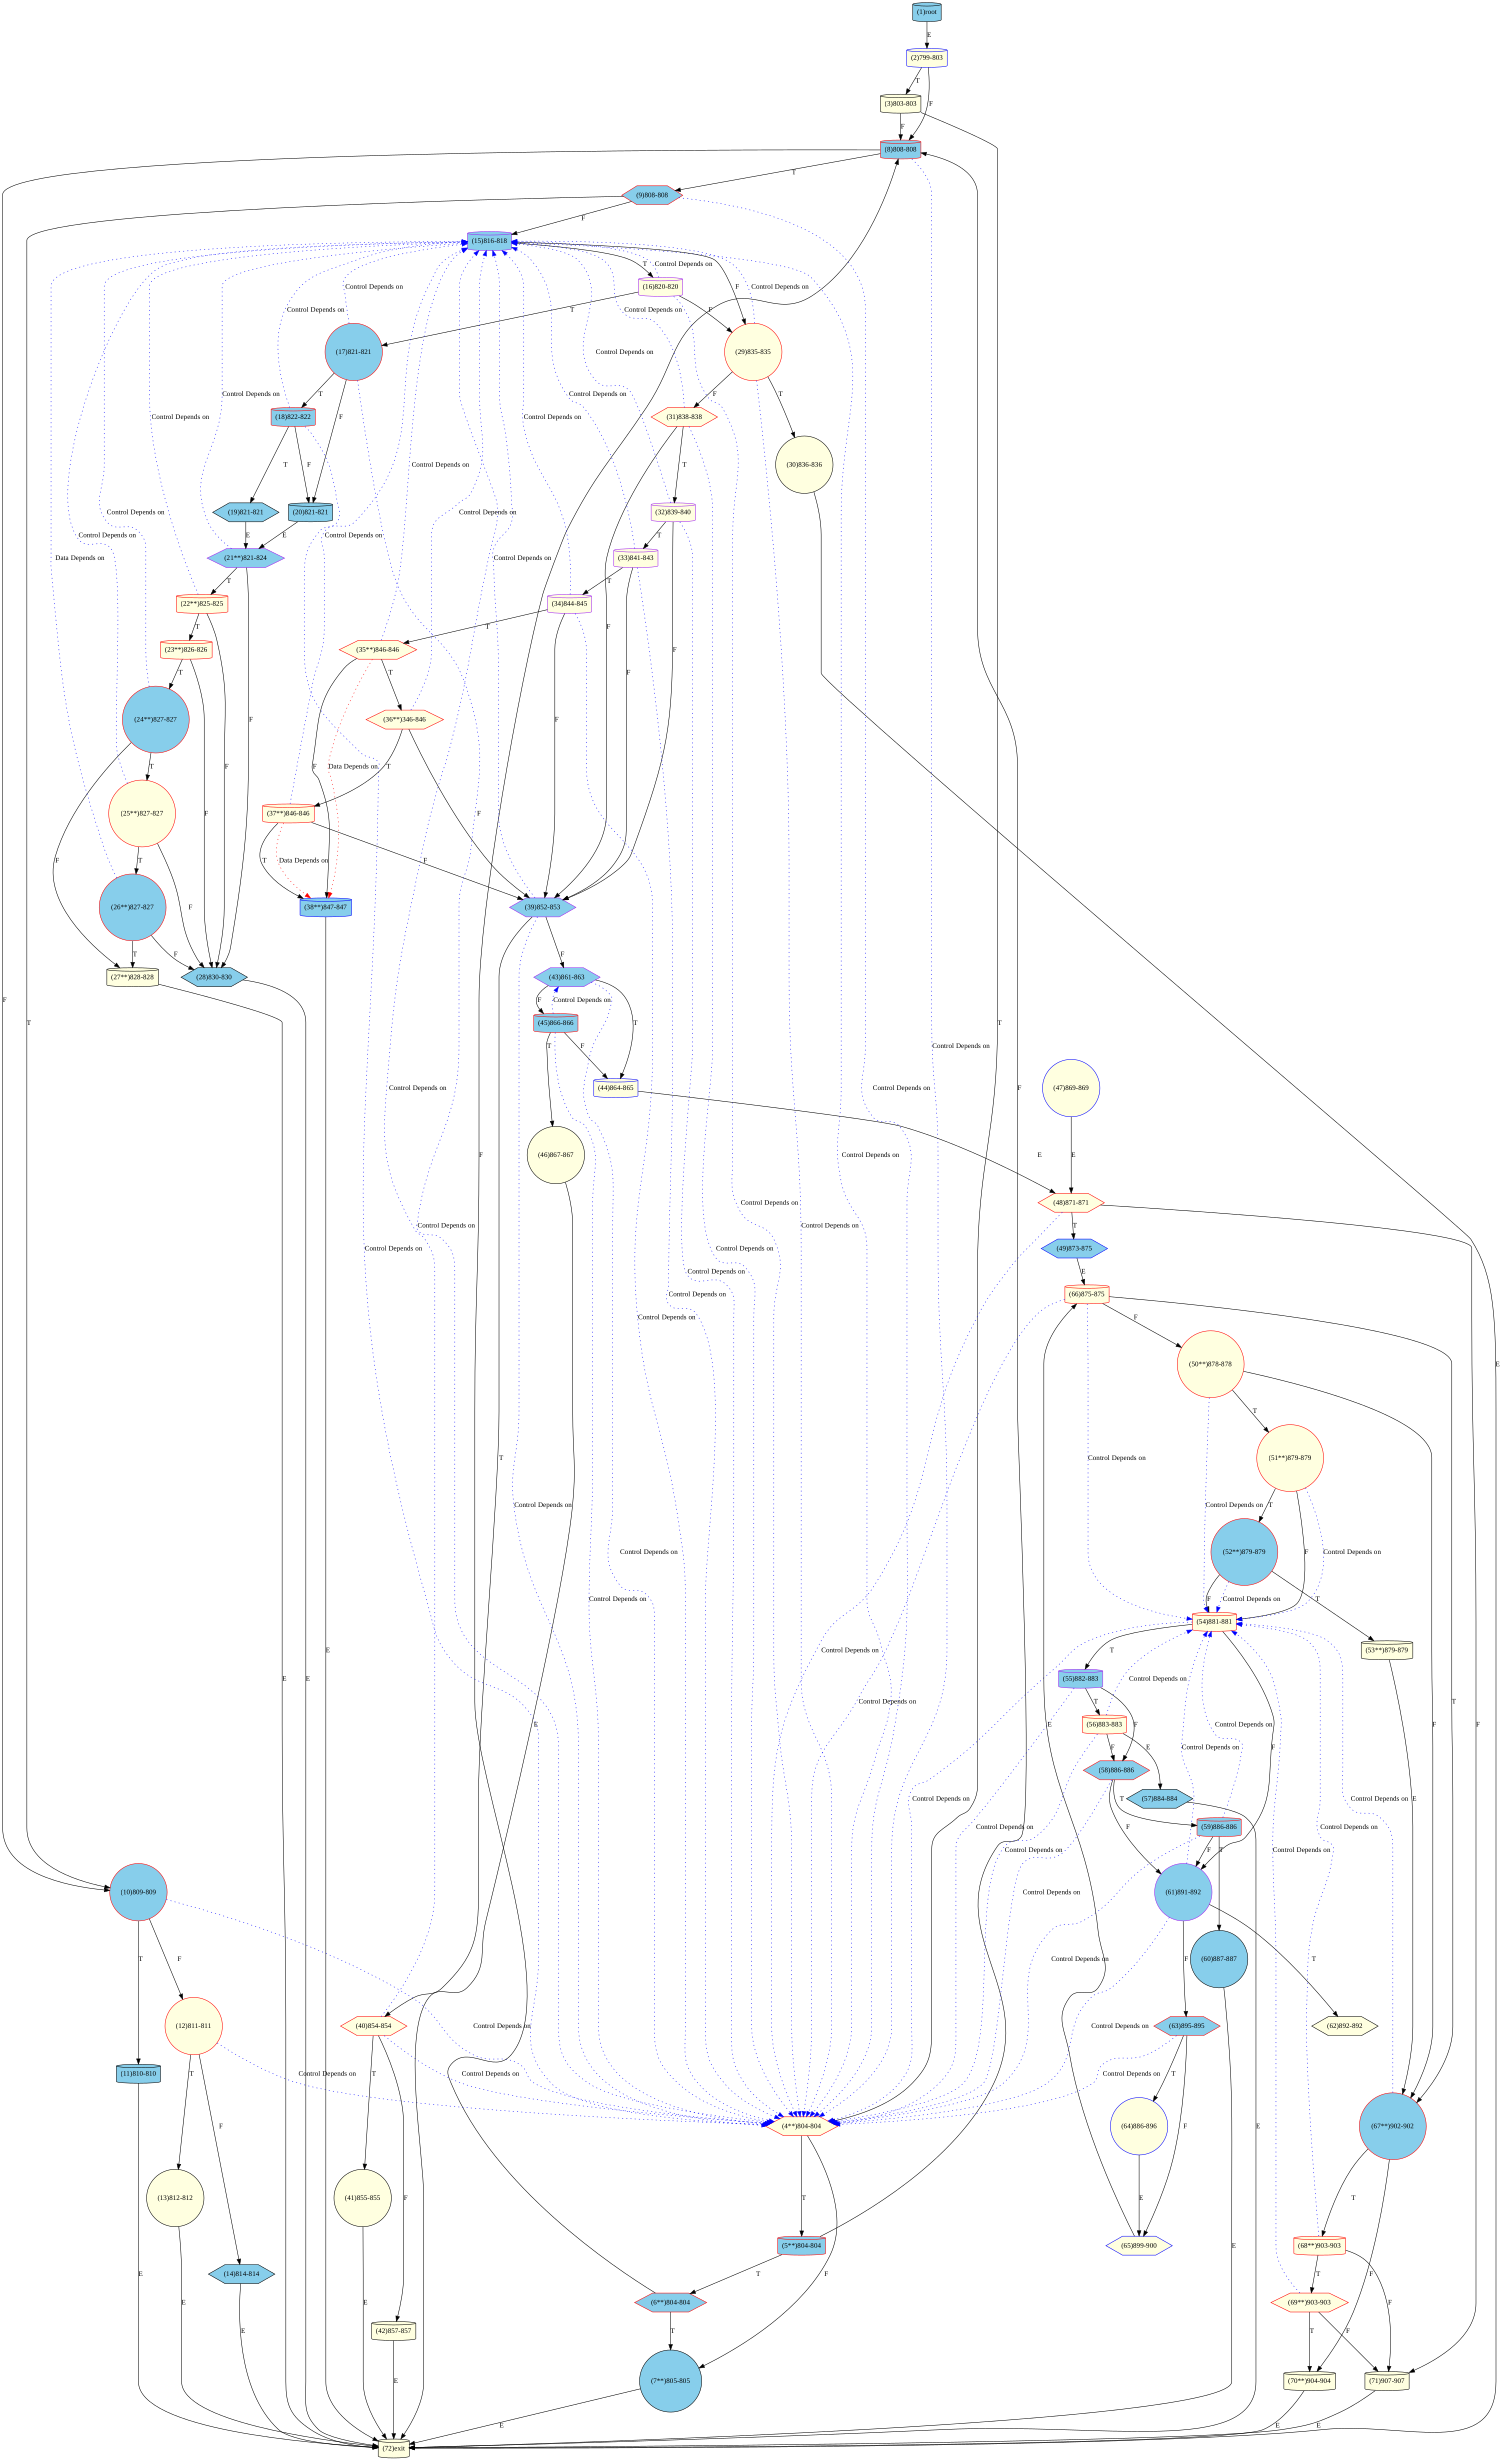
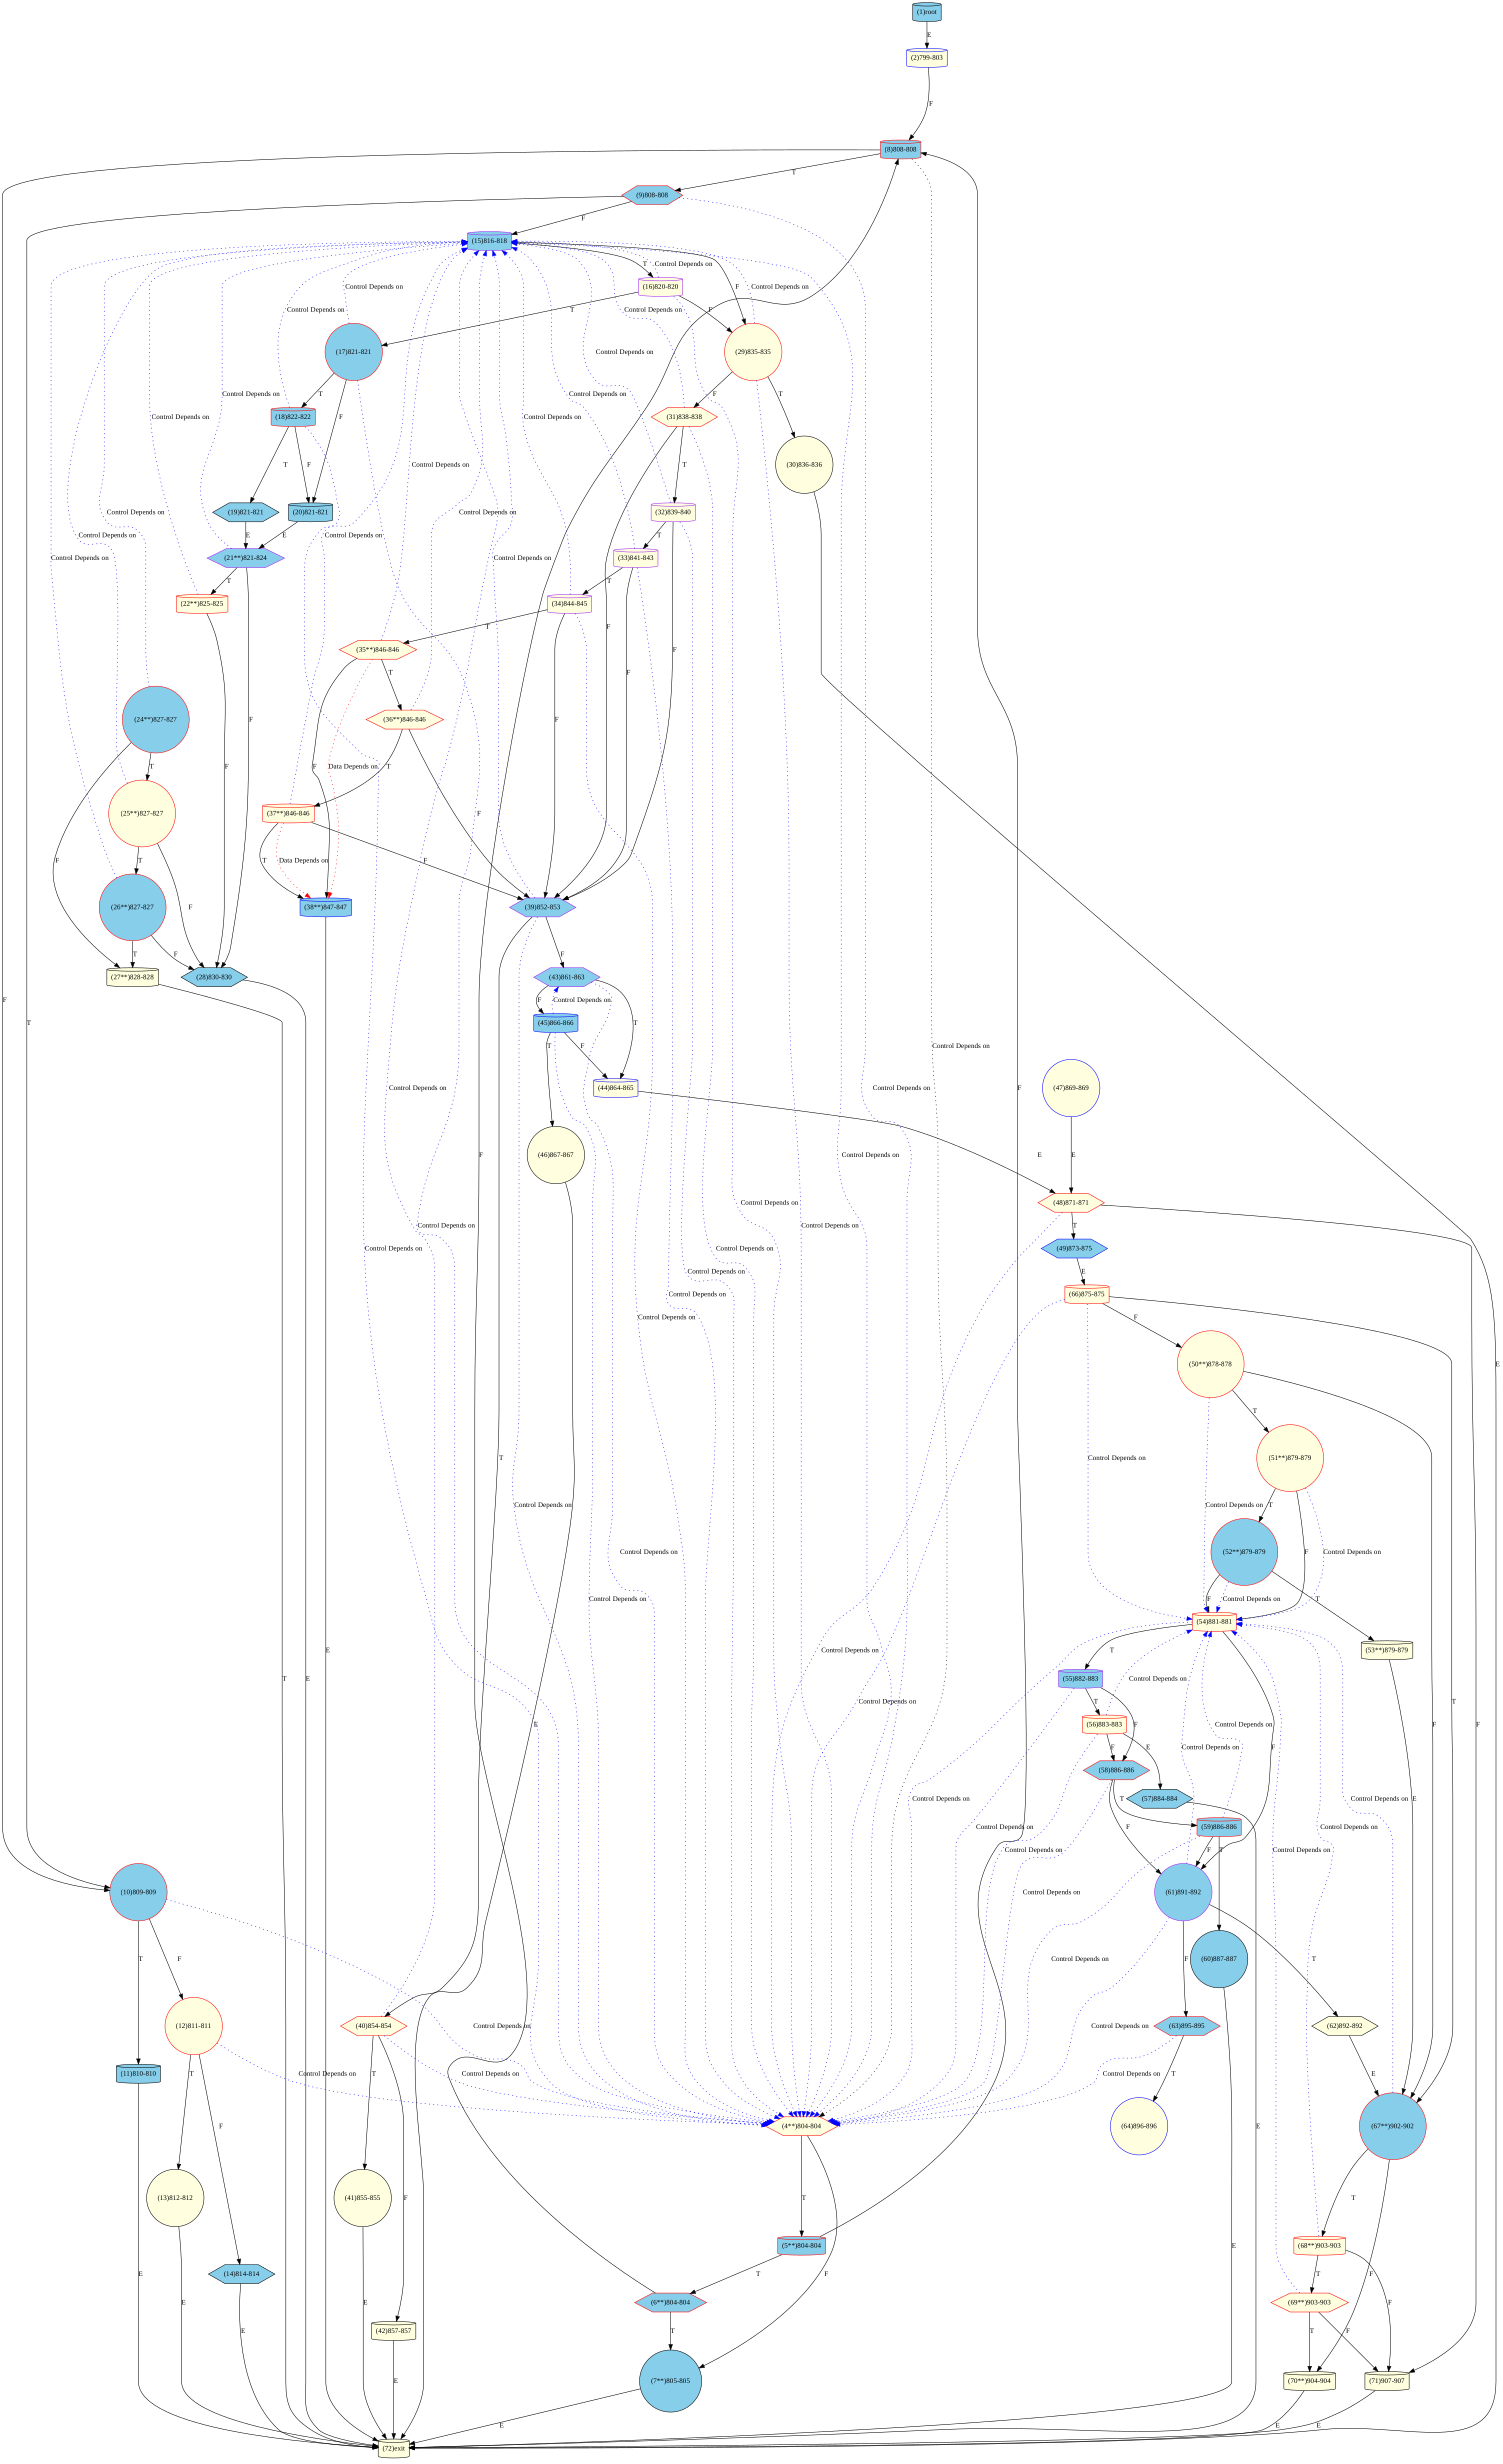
  digraph {
    fontname="Liberation Serif"
    node [fillcolor=lightyellow fontname="Liberation Serif" shape=cylinder style=filled color=red]
    edge [fontname="Liberation Serif"]
    n1 [fillcolor=skyblue label="(1)root" color=""]
    n2 [color=blue label="(2)799-803"]
-   n3 [label="(3)803-803" color=""]
    n4 [fillcolor=skyblue label="(8)808-808"]
    n5 [label="(4**)804-804" shape=hexagon]
    n6 [fillcolor=skyblue label="(9)808-808" shape=hexagon]
    n7 [fillcolor=skyblue label="(10)809-809" shape=circle]
    n8 [fillcolor=skyblue label="(5**)804-804"]
    n9 [fillcolor=skyblue label="(7**)805-805" shape=circle color=""]
    n10 [fillcolor=skyblue label="(6**)804-804" shape=hexagon]
    n11 [label="(72)exit" color=""]
    n12 [color=purple fillcolor=skyblue label="(15)816-818"]
    n13 [fillcolor=skyblue label="(11)810-810" color=""]
    n14 [label="(12)811-811" shape=circle]
    n15 [color=purple label="(16)820-820"]
    n16 [label="(29)835-835" shape=circle]
    n17 [label="(13)812-812" shape=circle color=""]
    n18 [fillcolor=skyblue label="(14)814-814" shape=hexagon color=""]
    n19 [fillcolor=skyblue label="(17)821-821" shape=circle]
    n20 [label="(31)838-838" shape=hexagon]
    n21 [label="(30)836-836" shape=circle color=""]
    n22 [fillcolor=skyblue label="(18)822-822"]
    n23 [fillcolor=skyblue label="(20)821-821" color=""]
    n24 [fillcolor=skyblue label="(19)821-821" shape=hexagon color=""]
    n25 [color=purple fillcolor=skyblue label="(21**)821-824" shape=hexagon]
    n26 [label="(22**)825-825"]
    n27 [fillcolor=skyblue label="(28)830-830" shape=hexagon color=""]
-   n28 [label="(23**)826-826"]
    n29 [fillcolor=skyblue label="(24**)827-827" shape=circle]
    n30 [label="(25**)827-827" shape=circle]
    n31 [label="(27**)828-828" color=""]
    n32 [fillcolor=skyblue label="(26**)827-827" shape=circle]
    n33 [color=purple label="(32)839-840"]
    n34 [color=purple fillcolor=skyblue label="(39)852-853" shape=hexagon]
    n35 [color=purple label="(33)841-843"]
    n36 [color=purple fillcolor=skyblue label="(43)861-863" shape=hexagon]
    n37 [label="(40)854-854" shape=hexagon]
    n38 [color=purple label="(34)844-845"]
    n39 [label="(35**)846-846" shape=hexagon]
    n40 [color=blue fillcolor=skyblue label="(38**)847-847"]
-   n41 [label="(36**)346-846" shape=hexagon]
+   n41 [label="(36**)846-846" shape=hexagon]
    n42 [label="(37**)846-846"]
    n43 [color=blue label="(44)864-865"]
-   n44 [fillcolor=skyblue label="(45)866-866"]
+   n44 [color=blue fillcolor=skyblue label="(45)866-866"]
    n45 [label="(42)857-857" color=""]
    n46 [label="(41)855-855" shape=circle color=""]
    n47 [label="(48)871-871" shape=hexagon]
    n48 [label="(46)867-867" shape=circle color=""]
    n49 [color=blue label="(47)869-869" shape=circle]
    n50 [color=blue fillcolor=skyblue label="(49)873-875" shape=hexagon]
    n51 [label="(71)907-907" color=""]
    n52 [label="(51**)879-879" shape=circle]
    n53 [label="(54)881-881"]
    n54 [fillcolor=skyblue label="(52**)879-879" shape=circle]
    n55 [color=purple fillcolor=skyblue label="(55)882-883"]
    n56 [color=purple fillcolor=skyblue label="(61)891-892" shape=circle]
    n57 [label="(53**)879-879" color=""]
    n58 [label="(50**)878-878" shape=circle]
    n59 [fillcolor=skyblue label="(67**)902-902" shape=circle]
    n60 [label="(68**)903-903"]
    n61 [label="(70**)904-904" color=""]
    n62 [label="(66)875-875"]
    n63 [fillcolor=skyblue label="(58)886-886" shape=hexagon]
    n64 [label="(56)883-883"]
    n65 [fillcolor=skyblue label="(59)886-886"]
    n66 [fillcolor=skyblue label="(57)884-884" shape=hexagon color=""]
    n67 [fillcolor=skyblue label="(63)895-895" shape=hexagon]
    n68 [label="(62)892-892" shape=hexagon color=""]
    n69 [fillcolor=skyblue label="(60)887-887" shape=circle color=""]
-   n70 [color=blue label="(64)886-896" shape=circle]
-   n71 [color=blue label="(65)899-900" shape=hexagon]
+   n70 [color=blue label="(64)896-896" shape=circle]
    n72 [label="(69**)903-903" shape=hexagon]
    n1 -> n2 [label=E]
-   n2 -> n3 [label=T]
    n2 -> n4 [label=F]
-   n3 -> n4 [label=F]
-   n3 -> n5 [label=T]
-   n4 -> n5 [color=blue label="Control Depends on" style=dotted]
+   n4 -> n5 [color=black label="Control Depends on" style=dotted]
    n4 -> n6 [label=T]
    n4 -> n7 [label=F]
    n5 -> n8 [label=T]
    n5 -> n9 [label=F]
    n6 -> n5 [color=blue label="Control Depends on" style=dotted]
    n6 -> n7 [label=T]
    n6 -> n12 [label=F]
    n7 -> n5 [color=blue label="Control Depends on" style=dotted]
    n7 -> n13 [label=T]
    n7 -> n14 [label=F]
    n8 -> n4 [label=F]
    n8 -> n10 [label=T]
    n9 -> n11 [label=E]
    n10 -> n4 [label=F]
    n10 -> n9 [label=T]
    n12 -> n5 [color=blue label="Control Depends on" style=dotted]
    n12 -> n15 [label=T]
    n12 -> n16 [label=F]
    n13 -> n11 [label=E]
    n14 -> n5 [color=blue label="Control Depends on" style=dotted]
    n14 -> n17 [label=T]
    n14 -> n18 [label=F]
    n15 -> n5 [color=blue label="Control Depends on" style=dotted]
    n15 -> n12 [color=blue label="Control Depends on" style=dotted]
    n15 -> n16 [label=F]
    n15 -> n19 [label=T]
    n16 -> n5 [color=blue label="Control Depends on" style=dotted]
    n16 -> n12 [color=blue label="Control Depends on" style=dotted]
    n16 -> n20 [label=F]
    n16 -> n21 [label=T]
    n17 -> n11 [label=E]
    n18 -> n11 [label=E]
    n19 -> n5 [color=blue label="Control Depends on" style=dotted]
    n19 -> n12 [color=blue label="Control Depends on" style=dotted]
    n19 -> n22 [label=T]
    n19 -> n23 [label=F]
    n20 -> n5 [color=blue label="Control Depends on" style=dotted]
    n20 -> n12 [color=blue label="Control Depends on" style=dotted]
    n20 -> n33 [label=T]
    n20 -> n34 [label=F]
    n21 -> n11 [label=E]
    n22 -> n5 [color=blue label="Control Depends on" style=dotted]
    n22 -> n12 [color=blue label="Control Depends on" style=dotted]
    n22 -> n23 [label=F]
    n22 -> n24 [label=T]
    n23 -> n25 [label=E]
    n24 -> n25 [label=E]
    n25 -> n12 [color=blue label="Control Depends on" style=dotted]
    n25 -> n26 [label=T]
    n25 -> n27 [label=F]
    n26 -> n12 [color=blue label="Control Depends on" style=dotted]
    n26 -> n27 [label=F]
-   n26 -> n28 [label=T]
    n27 -> n11 [label=E]
-   n28 -> n27 [label=F]
-   n28 -> n29 [label=T]
    n29 -> n12 [color=blue label="Control Depends on" style=dotted]
    n29 -> n30 [label=T]
    n29 -> n31 [label=F]
    n30 -> n12 [color=blue label="Control Depends on" style=dotted]
    n30 -> n27 [label=F]
    n30 -> n32 [label=T]
-   n31 -> n11 [label=E]
-   n32 -> n12 [color=blue label="Data Depends on" style=dotted]
+   n31 -> n11 [label=T]
+   n32 -> n12 [color=blue label="Control Depends on" style=dotted]
    n32 -> n27 [label=F]
    n32 -> n31 [label=T]
    n33 -> n5 [color=blue label="Control Depends on" style=dotted]
    n33 -> n12 [color=blue label="Control Depends on" style=dotted]
    n33 -> n34 [label=F]
    n33 -> n35 [label=T]
    n34 -> n5 [color=blue label="Control Depends on" style=dotted]
    n34 -> n12 [color=blue label="Control Depends on" style=dotted]
    n34 -> n36 [label=F]
    n34 -> n37 [label=T]
    n35 -> n5 [color=blue label="Control Depends on" style=dotted]
    n35 -> n12 [color=blue label="Control Depends on" style=dotted]
    n35 -> n34 [label=F]
    n35 -> n38 [label=T]
    n36 -> n5 [color=blue label="Control Depends on" style=dotted]
    n36 -> n43 [label=T]
    n36 -> n44 [label=F]
    n37 -> n5 [color=blue label="Control Depends on" style=dotted]
    n37 -> n12 [color=blue label="Control Depends on" style=dotted]
    n37 -> n45 [label=F]
    n37 -> n46 [label=T]
    n38 -> n5 [color=blue label="Control Depends on" style=dotted]
    n38 -> n12 [color=blue label="Control Depends on" style=dotted]
    n38 -> n34 [label=F]
    n38 -> n39 [label=T]
    n39 -> n12 [color=blue label="Control Depends on" style=dotted]
    n39 -> n40 [label=F]
    n39 -> n40 [color=red label="Data Depends on" style=dotted]
    n39 -> n41 [label=T]
    n40 -> n11 [label=E]
    n41 -> n12 [color=blue label="Control Depends on" style=dotted]
    n41 -> n34 [label=F]
    n41 -> n42 [label=T]
    n42 -> n12 [color=blue label="Control Depends on" style=dotted]
    n42 -> n34 [label=F]
    n42 -> n40 [label=T]
    n42 -> n40 [color=red label="Data Depends on" style=dotted]
    n43 -> n47 [label=E]
    n44 -> n5 [color=blue label="Control Depends on" style=dotted]
    n44 -> n36 [color=blue label="Control Depends on" style=dotted]
    n44 -> n43 [label=F]
    n44 -> n48 [label=T]
    n45 -> n11 [label=E]
    n46 -> n11 [label=E]
    n47 -> n5 [color=blue label="Control Depends on" style=dotted]
    n47 -> n50 [label=T]
    n47 -> n51 [label=F]
    n48 -> n11 [label=E]
    n49 -> n47 [label=E]
    n50 -> n62 [label=E]
    n51 -> n11 [label=E]
    n52 -> n53 [label=F]
    n52 -> n53 [color=blue label="Control Depends on" style=dotted]
    n52 -> n54 [label=T]
    n53 -> n5 [color=blue label="Control Depends on" style=dotted]
    n53 -> n55 [label=T]
    n53 -> n56 [label=F]
    n54 -> n53 [label=F]
    n54 -> n53 [color=blue label="Control Depends on" style=dotted]
    n54 -> n57 [label=T]
    n55 -> n5 [color=blue label="Control Depends on" style=dotted]
    n55 -> n63 [label=F]
    n55 -> n64 [label=T]
    n56 -> n5 [color=blue label="Control Depends on" style=dotted]
    n56 -> n53 [color=blue label="Control Depends on" style=dotted]
    n56 -> n67 [label=F]
    n56 -> n68 [label=T]
    n57 -> n59 [label=E]
    n58 -> n52 [label=T]
    n58 -> n53 [color=blue label="Control Depends on" style=dotted]
    n58 -> n59 [label=F]
    n59 -> n53 [color=blue label="Control Depends on" style=dotted]
    n59 -> n60 [label=T]
    n59 -> n61 [label=F]
    n60 -> n51 [label=F]
    n60 -> n53 [color=blue label="Control Depends on" style=dotted]
    n60 -> n72 [label=T]
    n61 -> n11 [label=E]
    n62 -> n5 [color=blue label="Control Depends on" style=dotted]
    n62 -> n53 [color=blue label="Control Depends on" style=dotted]
    n62 -> n58 [label=F]
    n62 -> n59 [label=T]
    n63 -> n5 [color=blue label="Control Depends on" style=dotted]
    n63 -> n56 [label=F]
    n63 -> n65 [label=T]
    n64 -> n5 [color=blue label="Control Depends on" style=dotted]
    n64 -> n53 [color=blue label="Control Depends on" style=dotted]
    n64 -> n63 [label=F]
    n64 -> n66 [label=E]
    n65 -> n5 [color=blue label="Control Depends on" style=dotted]
    n65 -> n53 [color=blue label="Control Depends on" style=dotted]
    n65 -> n56 [label=F]
    n65 -> n69 [label=T]
    n66 -> n11 [label=E]
    n67 -> n5 [color=blue label="Control Depends on" style=dotted]
    n67 -> n70 [label=T]
-   n67 -> n71 [label=F]
+   n68 -> n59 [label=E]
    n69 -> n11 [label=E]
-   n70 -> n71 [label=E]
-   n71 -> n62 [label=E]
    n72 -> n51 [label=F]
    n72 -> n53 [color=blue label="Control Depends on" style=dotted]
    n72 -> n61 [label=T]
  }
